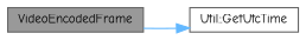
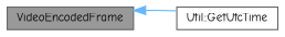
  digraph {
    rankdir=LR
    fontname="Comic Neue"
    node [fontname="Comic Neue" fontsize=10 shape=box style=filled]
    n1 [color=gray40 fillcolor=grey60 fontcolor=black height=0.2 label=VideoEncodedFrame width=0.4]
    n2 [color=grey40 fillcolor=white height=0.2 label="Util::GetUtcTime" width=0.4]
-   n1 -> n2 [color=steelblue1 fontname="Comic Neue" fontsize=10 labelfontname=Helvetica labelfontsize=10 style=solid]
+   n2 -> n1 [color=steelblue1 fontname="Comic Neue" fontsize=10 labelfontname=Helvetica labelfontsize=10 style=solid]
  }
